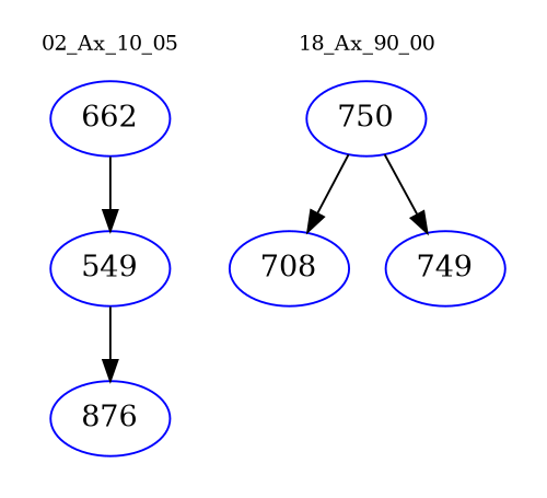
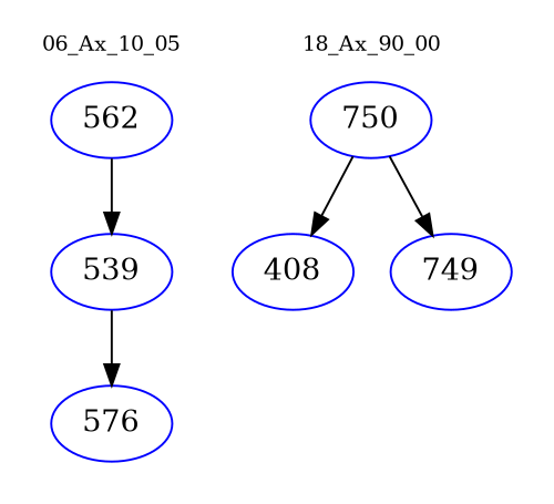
  digraph {
    node [color=blue]
    edge [color=black]
-   n1 [label=662]
-   n2 [label=549]
-   n3 [label=876]
+   n1 [label=562]
+   n2 [label=539]
+   n3 [label=576]
    n4 [label=750]
-   n5 [label=708]
+   n5 [label=408]
    n6 [label=749]
    subgraph cluster_1 {
      color=white
      fontsize=10
-     label="02_Ax_10_05"
+     label="06_Ax_10_05"
      n1
      n2
      n3
    }
    subgraph cluster_2 {
      color=white
      fontsize=10
      label="18_Ax_90_00"
      n4
      n5
      n6
    }
    n1 -> n2
    n2 -> n3
    n4 -> n5
    n4 -> n6
  }
